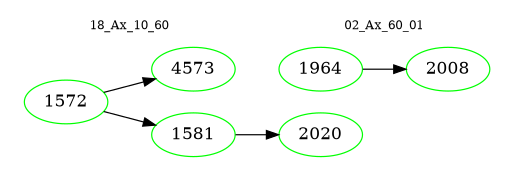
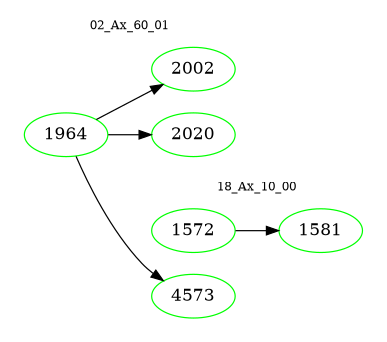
  digraph {
    rankdir=LR
    node [color=green]
    edge [color=black]
    n1 [label=1964]
    n2 [label=2020]
-   n3 [label=2008]
+   n3 [label=2002]
    n4 [label=1572]
    n5 [label=1581]
    n6 [label=4573]
    subgraph cluster_1 {
      color=white
      fontsize=10
      label="02_Ax_60_01"
      n1
      n2
      n3
    }
    subgraph cluster_2 {
      color=white
      fontsize=10
-     label="18_Ax_10_60"
+     label="18_Ax_10_00"
      n4
      n5
      n6
    }
-   n5 -> n2
+   n1 -> n2
    n1 -> n3
    n4 -> n5
-   n4 -> n6
+   n1 -> n6
  }
